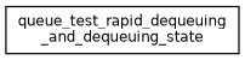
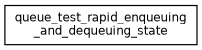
  digraph {
    rankdir=LR
-   n1 [color=black fillcolor=white fontname=Helvetica fontsize=10 height=0.2 label="queue_test_rapid_dequeuing\l_and_dequeuing_state" shape=record style=filled width=0.4]
+   n1 [color=black fillcolor=white fontname=Helvetica fontsize=10 height=0.2 label="queue_test_rapid_enqueuing\l_and_dequeuing_state" shape=record style=filled width=0.4]
  }
